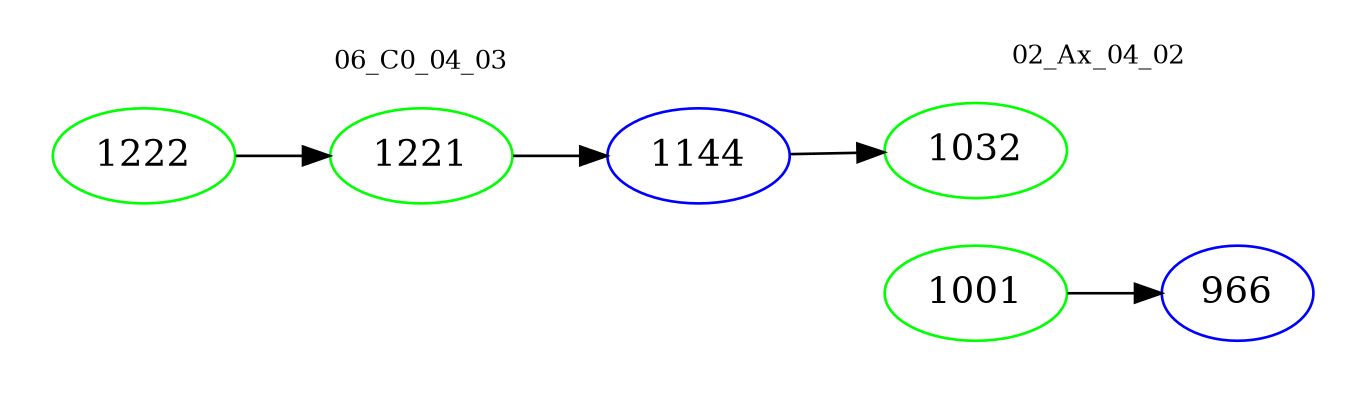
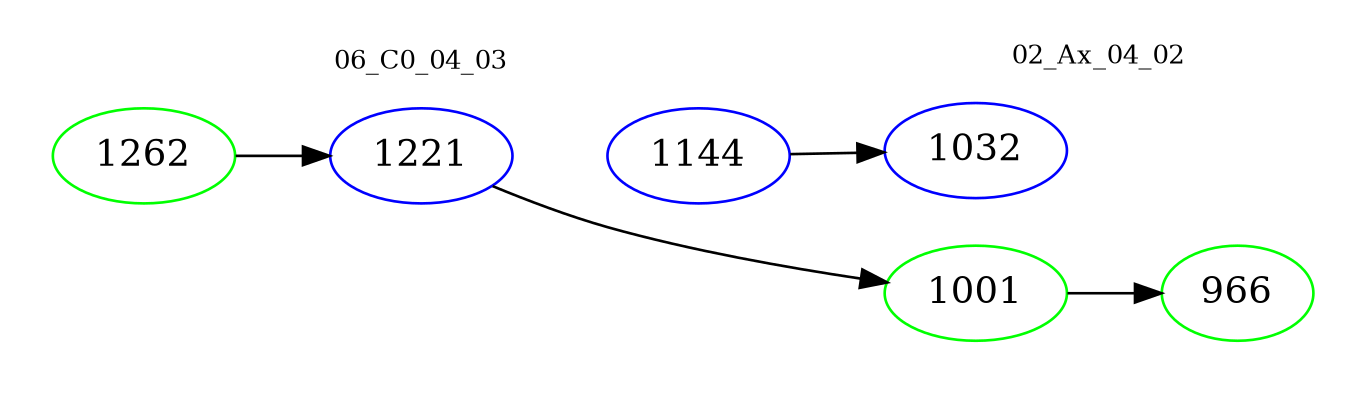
  digraph {
    rankdir=LR
    node [color=blue]
    edge [color=black]
    n1 [color=green label=1001]
-   n2 [label=966]
-   n3 [color=green label=1032]
-   n4 [color=green label=1222]
-   n5 [color=green label=1221]
+   n2 [color=green label=966]
+   n3 [label=1032]
+   n4 [color=green label=1262]
+   n5 [label=1221]
    n6 [label=1144]
    subgraph cluster_1 {
      color=white
      fontsize=10
      label="02_Ax_04_02"
      n1
      n2
      n3
    }
    subgraph cluster_2 {
      color=white
      fontsize=10
      label="06_C0_04_03"
      n4
      n5
      n6
    }
    n1 -> n2
    n4 -> n5
-   n5 -> n6
+   n5 -> n1
    n6 -> n3
  }
